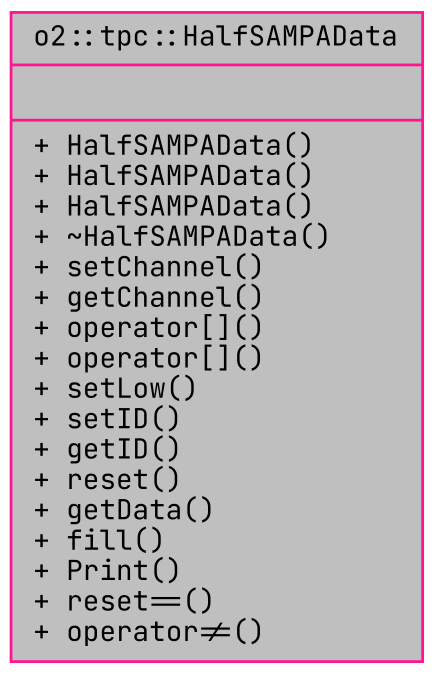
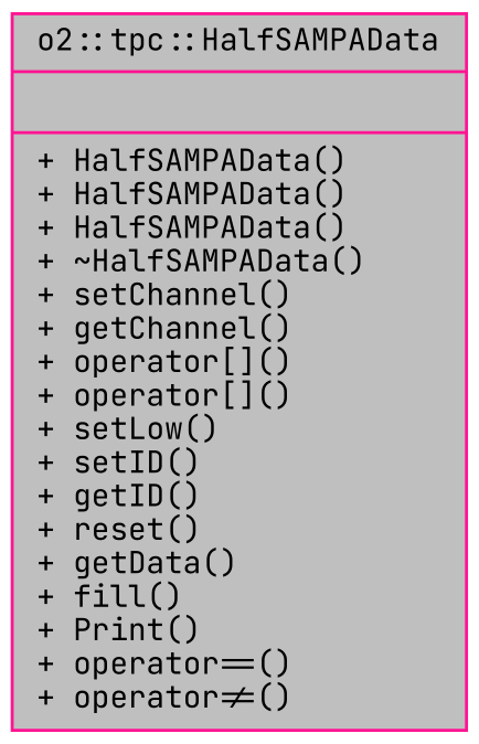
  digraph {
    fontname="JetBrains Mono"
-   n1 [color=deeppink fillcolor=grey75 fontcolor=black fontname="JetBrains Mono" fontsize=10 height=0.2 label="{o2::tpc::HalfSAMPAData\n||+ HalfSAMPAData()\l+ HalfSAMPAData()\l+ HalfSAMPAData()\l+ ~HalfSAMPAData()\l+ setChannel()\l+ getChannel()\l+ operator[]()\l+ operator[]()\l+ setLow()\l+ setID()\l+ getID()\l+ reset()\l+ getData()\l+ fill()\l+ Print()\l+ reset==()\l+ operator!=()\l}" shape=record style=filled width=0.4]
+   n1 [color=deeppink fillcolor=grey75 fontcolor=black fontname="JetBrains Mono" fontsize=10 height=0.2 label="{o2::tpc::HalfSAMPAData\n||+ HalfSAMPAData()\l+ HalfSAMPAData()\l+ HalfSAMPAData()\l+ ~HalfSAMPAData()\l+ setChannel()\l+ getChannel()\l+ operator[]()\l+ operator[]()\l+ setLow()\l+ setID()\l+ getID()\l+ reset()\l+ getData()\l+ fill()\l+ Print()\l+ operator==()\l+ operator!=()\l}" shape=record style=filled width=0.4]
  }
